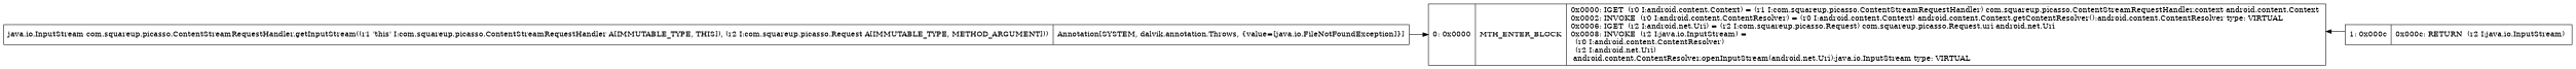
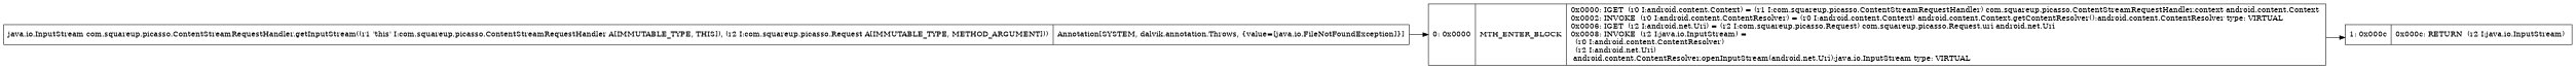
  digraph {
    rankdir=LR
    node [shape=record]
    n1 [label="{0\:\ 0x0000|MTH_ENTER_BLOCK\l|0x0000: IGET  (r0 I:android.content.Context) = (r1 I:com.squareup.picasso.ContentStreamRequestHandler) com.squareup.picasso.ContentStreamRequestHandler.context android.content.Context \l0x0002: INVOKE  (r0 I:android.content.ContentResolver) = (r0 I:android.content.Context) android.content.Context.getContentResolver():android.content.ContentResolver type: VIRTUAL \l0x0006: IGET  (r2 I:android.net.Uri) = (r2 I:com.squareup.picasso.Request) com.squareup.picasso.Request.uri android.net.Uri \l0x0008: INVOKE  (r2 I:java.io.InputStream) = \l  (r0 I:android.content.ContentResolver)\l  (r2 I:android.net.Uri)\l android.content.ContentResolver.openInputStream(android.net.Uri):java.io.InputStream type: VIRTUAL \l}"]
    n2 [label="{1\:\ 0x000c|0x000c: RETURN  (r2 I:java.io.InputStream) \l}"]
    n3 [label="{java.io.InputStream com.squareup.picasso.ContentStreamRequestHandler.getInputStream((r1 'this' I:com.squareup.picasso.ContentStreamRequestHandler A[IMMUTABLE_TYPE, THIS]), (r2 I:com.squareup.picasso.Request A[IMMUTABLE_TYPE, METHOD_ARGUMENT]))  | Annotation[SYSTEM, dalvik.annotation.Throws, \{value=[java.io.FileNotFoundException]\}]\l}"]
-   n2 -> n1
+   n1 -> n2
    n3 -> n1
  }
